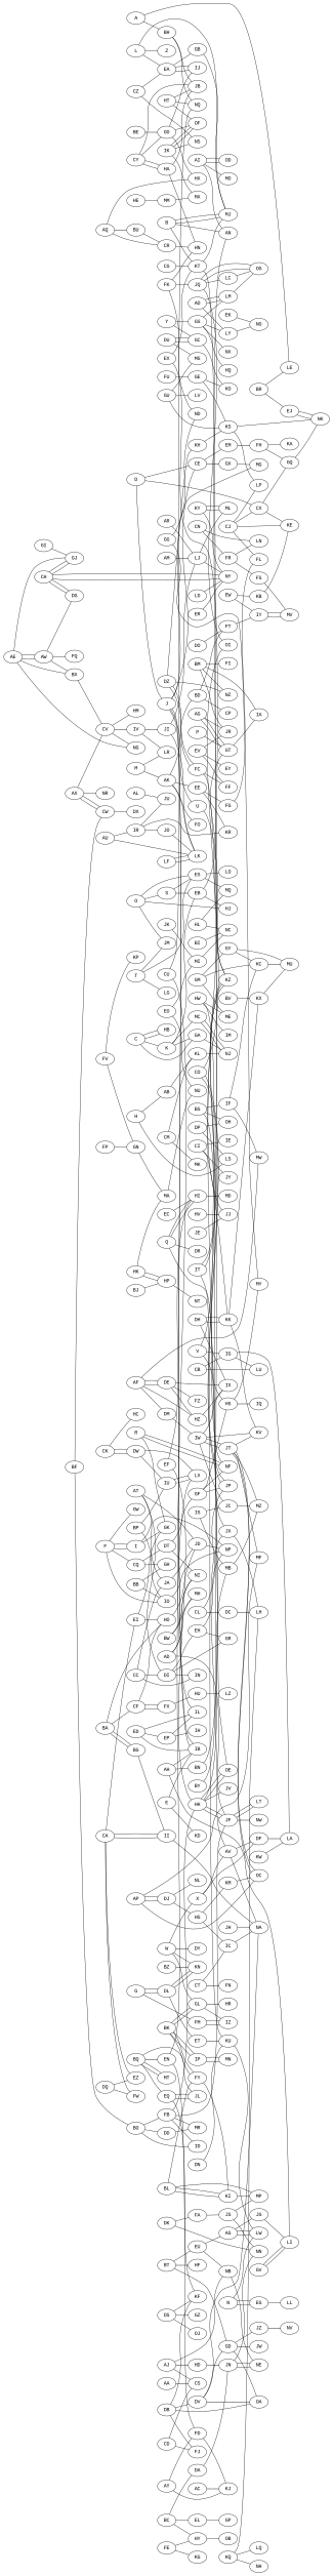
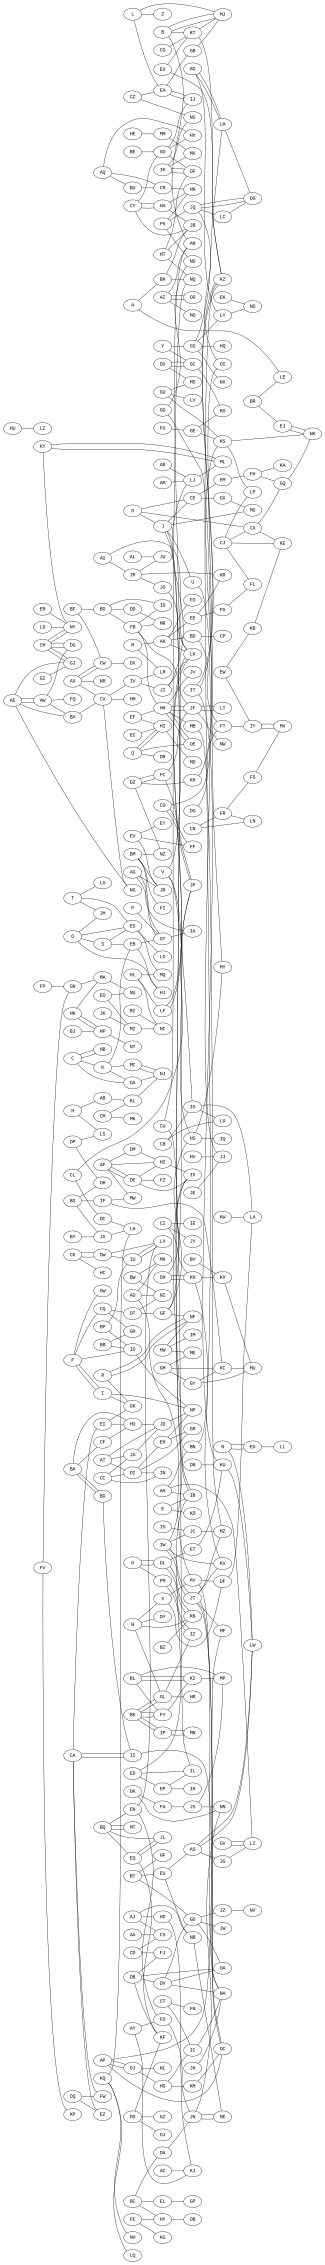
  graph {
    fontname="Liberation Mono"
    rankdir=LR
    node [fontname="Liberation Mono"]
    edge [fontname="Liberation Mono"]
    A
    BH
    LE
    JB
    NQ
    B
    AN
    KT
    MJ
    KZ
    C
    K
    GA
    HB
    EB
    MC
    NJ
    D
    J
    CE
    CX
    IB
    U
    MG
    EM
    GX
    KE
    GQ
    E
    KD
    F
    I
    CQ
    GW
    IO
    GK
    NP
    GH
    DT
    G
    DL
    FM
    KN
    ET
    IZ
    H
    AB
    LS
    KL
    JJ
    HJ
    GT
    L
    Z
    EA
    GB
    IJ
    M
    AK
    LR
    BD
    EE
    FO
    LK
    N
    EG
    LW
    LL
    O
    S
    ES
    JM
    LO
    MQ
    P
    IA
    Q
    DR
    HI
    OE
    MD
    R
    NF
    T
    LG
    V
    HS
    IG
    MY
    IQ
    LU
    LA
    W
    X
    DY
    GL
    AV
    DF
    HR
    NA
    Y
    GC
    GS
    KO
    LM
    LY
    HQ
    NX
    AA
    CS
    AC
    KJ
    AD
    MH
    NI
    AE
    AW
    BX
    GJ
    NG
    DG
    FQ
    CV
    AF
    DE
    DM
    HZ
    MW
    FZ
    IX
    AG
    JR
    AH
    BN
    LI
    AI
    MO
    OD
    AJ
    HD
    NB
    JN
    NE
    CP
    FT
    FG
    KR
    AL
    JU
    AM
    LJ
    NY
    ML
    AO
    OG
    NO
    AP
    DJ
    MF
    OC
    HG
    NL
    AQ
    BU
    CR
    HX
    HN
    AR
    AS
    JG
    AT
    DI
    JA
    JD
    IN
    EH
    GR
    AU
    IR
    JO
    AX
    CW
    NR
    HM
    IV
    DX
    AY
    FD
    GN
    MA
    BA
    BG
    CF
    HO
    II
-   FX
    BB
    BC
    DA
    EL
    HY
    GP
    OB
    IY
    BE
    GO
    OF
    BF
    BO
    DD
    FB
    ID
    BI
    NC
    BJ
    HP
    NT
    BK
    FY
    IP
    KI
    MN
    BL
    MP
    BM
    FI
    NZ
    MR
    HH
    JF
    BP
    IU
    LX
    BQ
    EN
    EQ
    JL
    MT
    KF
    BR
    EJ
    NK
    BS
    IF
    JX
    OH
    KC
    LH
    BT
    EU
    GD
    HF
    OA
    JW
    JZ
    BV
    KX
    MU
    BW
    BY
    BZ
    CA
    EI
    EZ
    FW
    CB
    CC
    CD
    FJ
    FH
    HU
    CG
    CH
    CI
    IE
    JY
    KK
    KV
    CJ
    FL
    LP
    CK
    DW
    HC
    CL
    DC
    JP
    CM
    MK
    CN
    FR
    LN
    FS
    CO
    OI
    GF
    CT
    FN
    IC
    CU
    IL
    JI
    CY
    HA
    CZ
    NS
    NN
    DB
    DV
    DH
    KM
    DK
    FA
    JS
    KU
    DN
    DO
    DP
    DQ
    DS
    GZ
    OJ
    DU
    MS
    DZ
    FC
    KH
    FF
    EC
    ED
    EP
    IH
    EF
    JV
    MB
    EK
    KA
    EO
    MI
    NU
    ER
    EV
    EY
    EW
    KB
    MV
    EX
    NW
    LT
    FE
    KG
    FK
    JQ
    ND
    LC
    FP
    FU
    GE
    KS
    FV
    KP
    LZ
    NV
    GG
    GI
    GM
    GY
    ME
    GU
    LV
    GV
    HE
    MM
    MX
    MZ
    HK
    HL
    LF
    HT
    HV
    HW
    IM
    IK
    IS
    JC
    IT
    IW
    JT
    JE
    JH
    JK
    KQ
    LQ
    NH
    KW
    KY
    LD
    A -- BH
    A -- LE
    BH -- JB
    BH -- NQ
    B -- AN
    B -- KT
    B -- MJ
    B -- MJ
    KT -- MJ
    KT -- KZ
    C -- K
    C -- GA
    C -- HB
    C -- HB
    K -- GA
    K -- EB
    K -- MC
    GA -- NJ
    EB -- HJ
    EB -- GT
    MC -- NJ
    MC -- NJ
    D -- J
    D -- CE
    D -- CX
    J -- CE
    J -- IB
    J -- IB
    J -- U
    J -- MG
    CE -- EM
    CE -- GX
    CX -- KE
    CX -- GQ
    U -- JJ
    EM -- FH
    GX -- MG
    GQ -- NK
    E -- IB
    E -- KD
    F -- I
    F -- I
    F -- CQ
    F -- GW
    F -- IO
    I -- GK
    I -- NP
    CQ -- GH
    CQ -- DT
    IO -- NP
    DT -- NI
    DT -- GF
    G -- DL
    G -- DL
    G -- FM
    DL -- KN
    DL -- KN
    DL -- ET
    FM -- IZ
    FM -- IZ
    ET -- KU
    H -- AB
    H -- LS
    AB -- KL
    KL -- NJ
    GT -- IA
    L -- MJ
    L -- Z
    L -- EA
    EA -- GB
    EA -- IJ
    EA -- IJ
    GB -- MJ
    M -- AK
    M -- LR
    AK -- BD
    AK -- EE
    AK -- FO
    AK -- LK
    BD -- CP
    BD -- FT
    EE -- FG
    EE -- KR
    N -- EG
    N -- EG
    N -- LW
    EG -- LL
    O -- HJ
    O -- S
    O -- ES
    O -- JM
    S -- EB
    S -- ES
    ES -- LO
    ES -- MQ
    P -- GT
    Q -- DR
    Q -- HI
    Q -- HI
    Q -- OE
    HI -- MD
    R -- GK
    R -- NF
    R -- NF
    T -- ES
    T -- JM
    T -- LG
    V -- AN
    V -- HS
    V -- IG
    HS -- MY
    HS -- IQ
    IG -- LU
    IG -- LA
    W -- KN
    W -- X
    W -- DY
    W -- GL
    X -- AV
    X -- DF
    GL -- IZ
    GL -- HR
    AV -- DF
    AV -- NA
    DF -- LA
    Y -- GC
    Y -- GS
    GC -- KO
    GS -- LM
    GS -- LY
    GS -- HQ
    GS -- NX
    LM -- OG
    LY -- NO
    AA -- CS
    AC -- KJ
    AD -- AV
    AD -- MH
    AD -- NI
    AE -- AW
    AE -- AW
    AE -- BX
    AE -- GJ
    AE -- NG
    AW -- BX
    AW -- DG
    AW -- FQ
    BX -- CV
    CV -- NG
    CV -- HM
    CV -- IV
    AF -- DE
    AF -- DE
    AF -- DM
    AF -- HZ
    AF -- MW
    DE -- HZ
    DE -- FZ
    DE -- IX
-   DM -- IW
+   DM -- HZ
    HZ -- IX
    AG -- GT
    AG -- GT
    AG -- JR
    AH -- IB
    AH -- BN
    AH -- LI
    BN -- KZ
    AI -- AN
    AI -- MO
    AI -- OD
    AI -- OD
    AJ -- CS
    AJ -- HD
    AJ -- NB
    HD -- JN
    NB -- NE
    JN -- NE
    JN -- NE
    JN -- NN
    FT -- IY
    FG -- FL
    AL -- JU
    AM -- LJ
-   LJ -- NY
    LJ -- ML
    AO -- LM
    AO -- LM
    AO -- LY
    AP -- DJ
    AP -- DJ
    AP -- MF
    AP -- OC
    DJ -- HG
    DJ -- NL
    HG -- IC
    HG -- KM
    AQ -- BU
    AQ -- CR
    AQ -- HX
    BU -- CR
    CR -- HN
    AR -- LJ
    AS -- LW
    AS -- LW
    AS -- JG
    JG -- LI
    AT -- DI
    AT -- JA
    AT -- JD
    DI -- IN
    DI -- EH
    DI -- GR
    JA -- JD
    JD -- NP
    EH -- NP
    EH -- GR
    AU -- LK
    AU -- IR
    IR -- KR
    IR -- JU
    IR -- JO
    JO -- LK
    AX -- CV
    AX -- CW
    AX -- CW
    AX -- NR
    CW -- DX
    IV -- LR
    IV -- JI
    AY -- KJ
    AY -- FD
    FD -- KJ
    GN -- MA
    MA -- NU
    BA -- BG
    BA -- BG
    BA -- CF
    BA -- HO
    BG -- II
    CF -- HO
-   CF -- FX
-   CF -- FX
    HO -- JD
    II -- NA
-   FX -- HU
    BB -- IO
    BB -- GH
    BC -- DA
    BC -- EL
    BC -- HY
    DA -- JN
    EL -- GP
    HY -- OB
    IY -- MV
    IY -- MV
    BE -- GO
    GO -- IJ
    GO -- HX
    GO -- OF
    BF -- CW
    BF -- BO
    BO -- DD
    BO -- FB
    BO -- ID
    DD -- MR
    FB -- ID
    FB -- MR
    FB -- HH
    FB -- JF
    BI -- NC
    BJ -- HP
    HP -- NT
    BK -- GL
    BK -- GL
    BK -- FY
    BK -- FY
    BK -- IP
    BK -- IP
    FY -- KI
    IP -- MN
    IP -- MN
    KI -- MP
    BL -- FY
    BL -- KI
    BL -- KI
    BL -- MP
    BM -- IA
    BM -- JR
    BM -- FI
    BM -- NZ
    HH -- OE
    HH -- OE
    HH -- JF
    HH -- JF
    HH -- JV
    HH -- MB
    JF -- NW
    JF -- LT
    JF -- LT
    BP -- IO
    BP -- IU
    IU -- LX
    IU -- LX
    BQ -- EN
    BQ -- EQ
    BQ -- JL
    BQ -- MT
    BQ -- MT
    EN -- FD
    EN -- LX
    EQ -- JL
    EQ -- JL
    EQ -- KF
    BR -- LE
    BR -- EJ
    EJ -- NK
    EJ -- NK
    BS -- IF
    BS -- JX
    BS -- OH
    IF -- MW
    IF -- KC
    JX -- LH
    KC -- MU
    BT -- EU
    BT -- GD
    BT -- HF
    EU -- NB
    EU -- AS
    GD -- OA
    GD -- JW
    GD -- JZ
    JZ -- NV
    BV -- KX
    KX -- MU
    BW -- MH
    BW -- NI
    BY -- JX
    BZ -- KN
    CA -- II
    CA -- II
    CA -- EI
    CA -- EZ
    CA -- FW
    EI -- GK
    EI -- HO
    CB -- IG
    CB -- LU
    CC -- DI
    CC -- JA
    CC -- IN
    CD -- CS
    CD -- FJ
    FH -- GQ
    FH -- KA
    HU -- LZ
    CG -- KT
    CH -- GJ
    CH -- GJ
    CH -- DG
    CH -- DG
    CH -- NY
    CH -- NY
    CI -- IE
    CI -- JY
    CI -- KK
    KK -- KX
    KK -- KV
    CJ -- CX
    CJ -- KE
    CJ -- FL
    CJ -- LP
    CK -- DW
    CK -- DW
    CK -- HC
    DW -- IU
    DW -- LX
    CL -- DC
    CL -- JP
    DC -- LH
    CM -- KL
    CM -- MK
    CN -- FR
    CN -- LN
    FR -- LN
    FR -- FS
    FS -- MV
    CO -- JP
    CO -- JP
    CO -- OI
    GF -- NF
    GF -- HS
    GF -- JP
    CT -- FN
    CT -- IC
    IC -- NA
    CU -- NQ
    CU -- IL
    JI -- LK
    JI -- LJ
    CY -- JB
    CY -- GO
    CY -- HA
    CY -- HA
    HA -- JB
    HA -- HN
    CZ -- EA
    CZ -- NS
    DB -- KF
    DB -- OA
    DB -- FJ
    DB -- DV
    DV -- NA
    DV -- GD
    DV -- OA
    DH -- IX
    DH -- KK
    DH -- KK
    KM -- OC
    DK -- NN
    DK -- FA
    FA -- JS
    JS -- MP
    JS -- NN
    KU -- LW
    DN -- KU
    DO -- FT
    DP -- LS
    DP -- OH
    DQ -- EZ
    DQ -- FW
    DS -- KF
    DS -- GZ
    DS -- OJ
    DU -- GC
    DU -- GC
    DU -- MS
    DZ -- NZ
    DZ -- FC
    DZ -- FC
    DZ -- KH
    FC -- JF
    FC -- FF
    KH -- KS
    EC -- HI
    ED -- IB
    ED -- IL
    ED -- EP
    EP -- IL
    EP -- IH
    EF -- HI
    EF -- HH
    MB -- MZ
    EK -- NO
    EO -- MI
    EO -- NU
    MI -- NC
    ER -- NY
    EV -- JR
    EV -- FF
    EV -- EY
    EW -- IY
    EW -- KB
    KB -- KE
    EX -- KT
    EX -- KZ
    FE -- HY
    FE -- KG
    FK -- HN
    FK -- JQ
    FK -- ND
    JQ -- OG
    JQ -- OG
    JQ -- OI
    JQ -- LC
    LC -- OG
    FP -- GN
    FU -- GE
    GE -- KO
    GE -- KS
    KS -- NK
    KS -- LP
    FV -- GN
    FV -- KP
    GG -- MY
    GG -- ND
    GI -- GJ
    GM -- KC
    GM -- GY
    GM -- ME
    GY -- KC
    GY -- MU
    GU -- MS
    GU -- KS
    GU -- LV
    GV -- LI
    GV -- LI
    HE -- MM
    MM -- MX
    HK -- MA
    HK -- HP
    HK -- HP
    HL -- MQ
    HL -- NC
+   HL -- LF
    LF -- LK
    LF -- LK
    HT -- JB
    HT -- NQ
    HT -- OF
    HV -- JJ
    HW -- NF
    HW -- ME
    HW -- IM
    IK -- OF
    IK -- OF
    IK -- NS
    IK -- MX
-   IS -- MB
    IS -- JC
    JC -- MZ
    IT -- KZ
    IT -- KZ
    IT -- KU
    IW -- IX
    IW -- KV
    IW -- JC
    IW -- JT
    IW -- JT
    JT -- MF
    JT -- OC
    JT -- OC
    JT -- KV
    JT -- MZ
    JE -- JJ
    JH -- NA
    JK -- MI
    KQ -- LH
    KQ -- LQ
    KQ -- NH
    KW -- LA
    KY -- NY
    KY -- ML
    KY -- ML
    LD -- NY
  }
